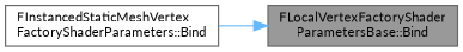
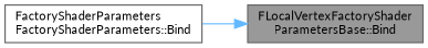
  digraph {
    rankdir=RL
    fontname=Lato
    node [fontname=Lato fontsize=10 shape=box style=filled]
    n1 [color=gray40 fillcolor=grey60 fontcolor=black height=0.2 label="FLocalVertexFactoryShader\lParametersBase::Bind" width=0.4]
-   n2 [color=grey40 fillcolor=white height=0.2 label="FInstancedStaticMeshVertex\lFactoryShaderParameters::Bind" width=0.4]
+   n2 [color=grey40 fillcolor=white height=0.2 label="FactoryShaderParameters\lFactoryShaderParameters::Bind" width=0.4]
    n1 -> n2 [color=steelblue1 dir=back fontname=Lato fontsize=10 labelfontname=Helvetica labelfontsize=10 style=solid]
  }
